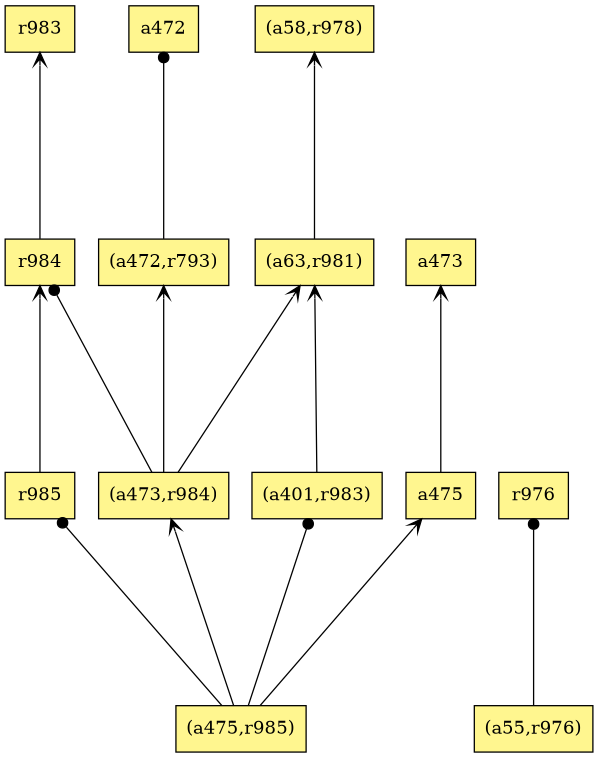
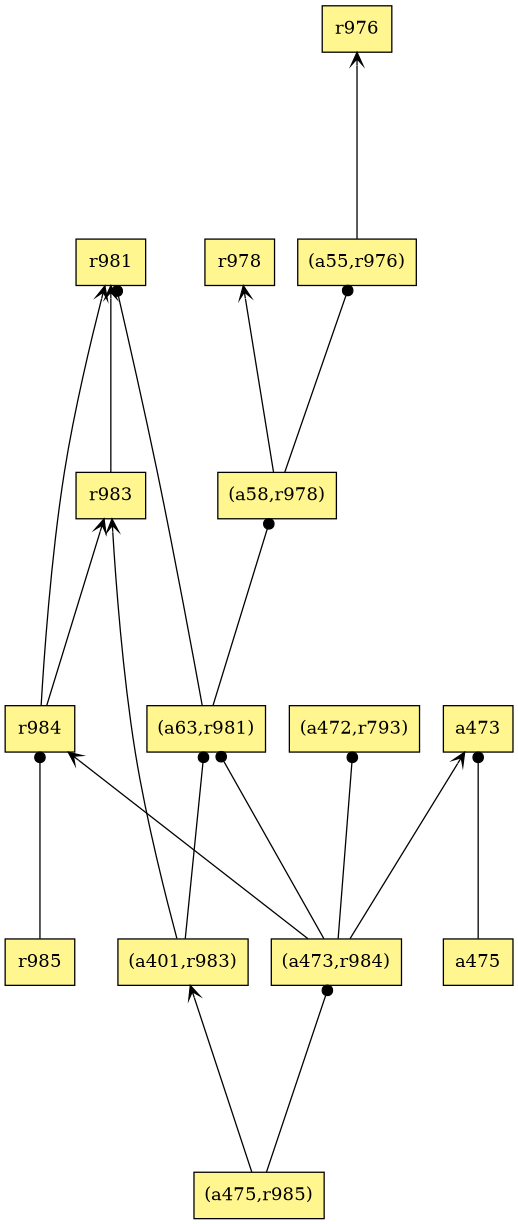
  digraph {
    rankdir=BT
    ranksep=2.0
    node [fillcolor=khaki1 shape=record style=filled]
    edge [arrowhead=vee]
    n1 [label="{(a472,r793)}"]
-   n2 [label="{a472}"]
+   n3 [label="{r981}"]
+   n4 [label="{r978}"]
    n5 [label="{(a63,r981)}"]
    n6 [label="{(a58,r978)}"]
    n7 [label="{(a55,r976)}"]
    n8 [label="{r985}"]
    n9 [label="{r984}"]
    n10 [label="{r983}"]
    n11 [label="{(a401,r983)}"]
    n12 [label="{a475}"]
    n13 [label="{a473}"]
    n14 [label="{r976}"]
    n15 [label="{(a475,r985)}"]
    n16 [label="{(a473,r984)}"]
-   n1 -> n2 [arrowhead=dot]
-   n5 -> n6
-   n7 -> n14 [arrowhead=dot]
-   n8 -> n9
+   n5 -> n3 [arrowhead=dot]
+   n5 -> n6 [arrowhead=dot]
+   n6 -> n4
+   n6 -> n7 [arrowhead=dot]
+   n7 -> n14
+   n8 -> n9 [arrowhead=dot]
+   n9 -> n3
    n9 -> n10
-   n11 -> n5
-   n12 -> n13
-   n15 -> n8 [arrowhead=dot]
-   n15 -> n11 [arrowhead=dot]
-   n15 -> n12
-   n15 -> n16
-   n16 -> n1
-   n16 -> n5
-   n16 -> n9 [arrowhead=dot]
+   n10 -> n3
+   n11 -> n5 [arrowhead=dot]
+   n11 -> n10
+   n12 -> n13 [arrowhead=dot]
+   n15 -> n11
+   n15 -> n16 [arrowhead=dot]
+   n16 -> n1 [arrowhead=dot]
+   n16 -> n5 [arrowhead=dot]
+   n16 -> n9
+   n16 -> n13
  }
